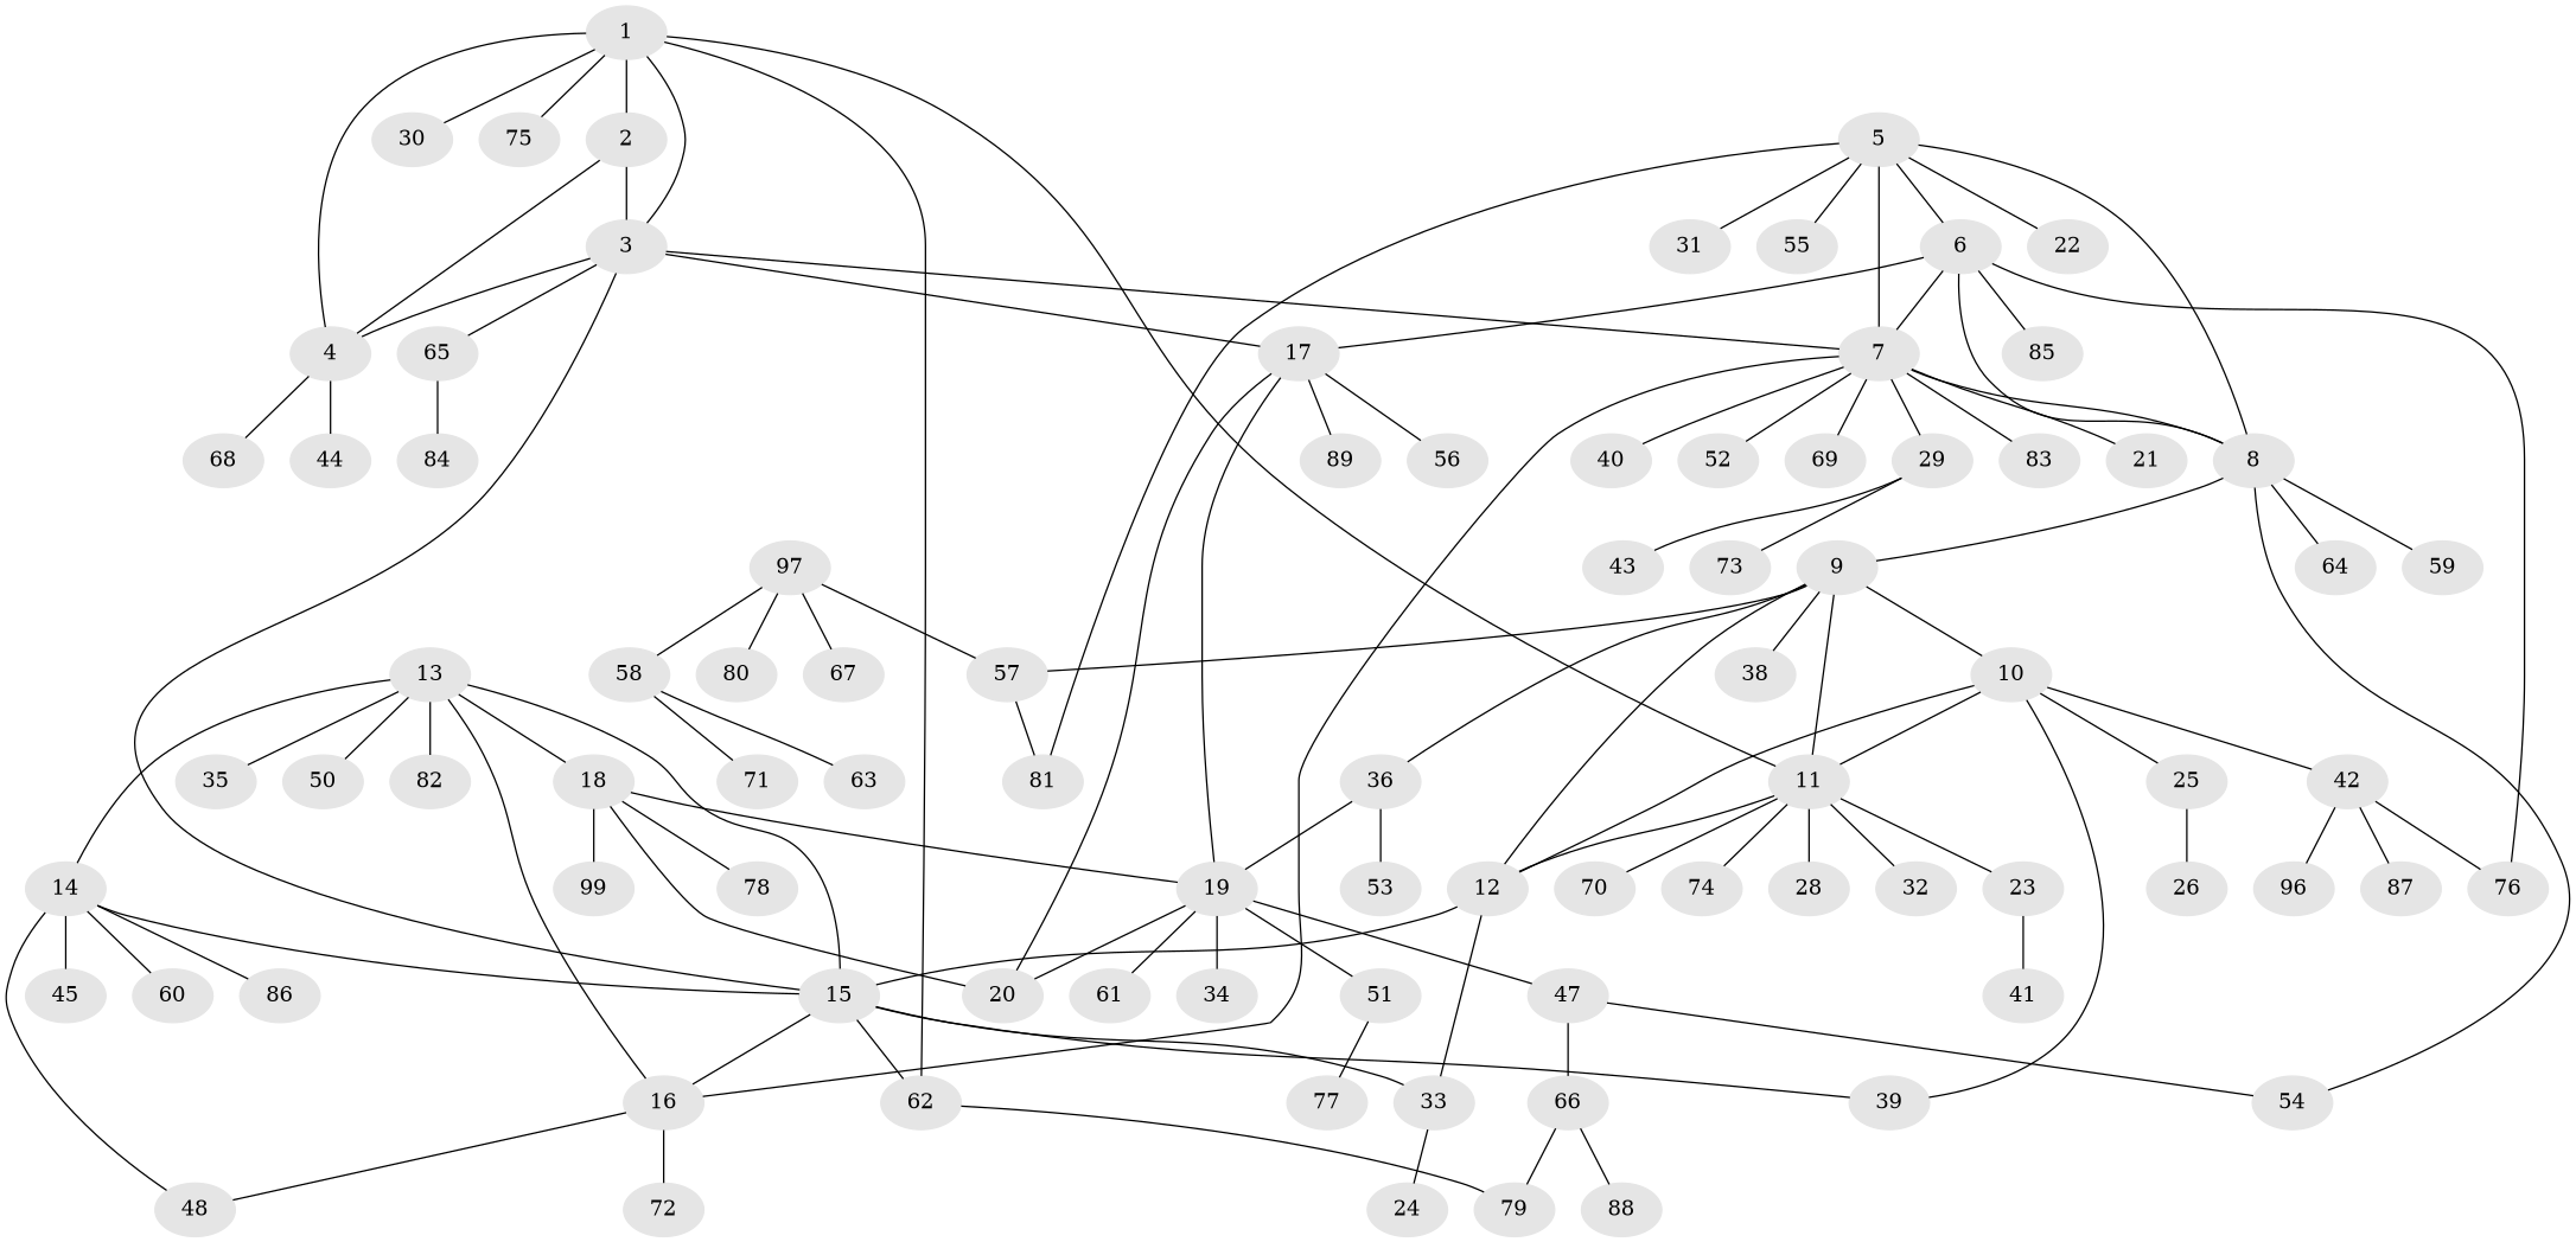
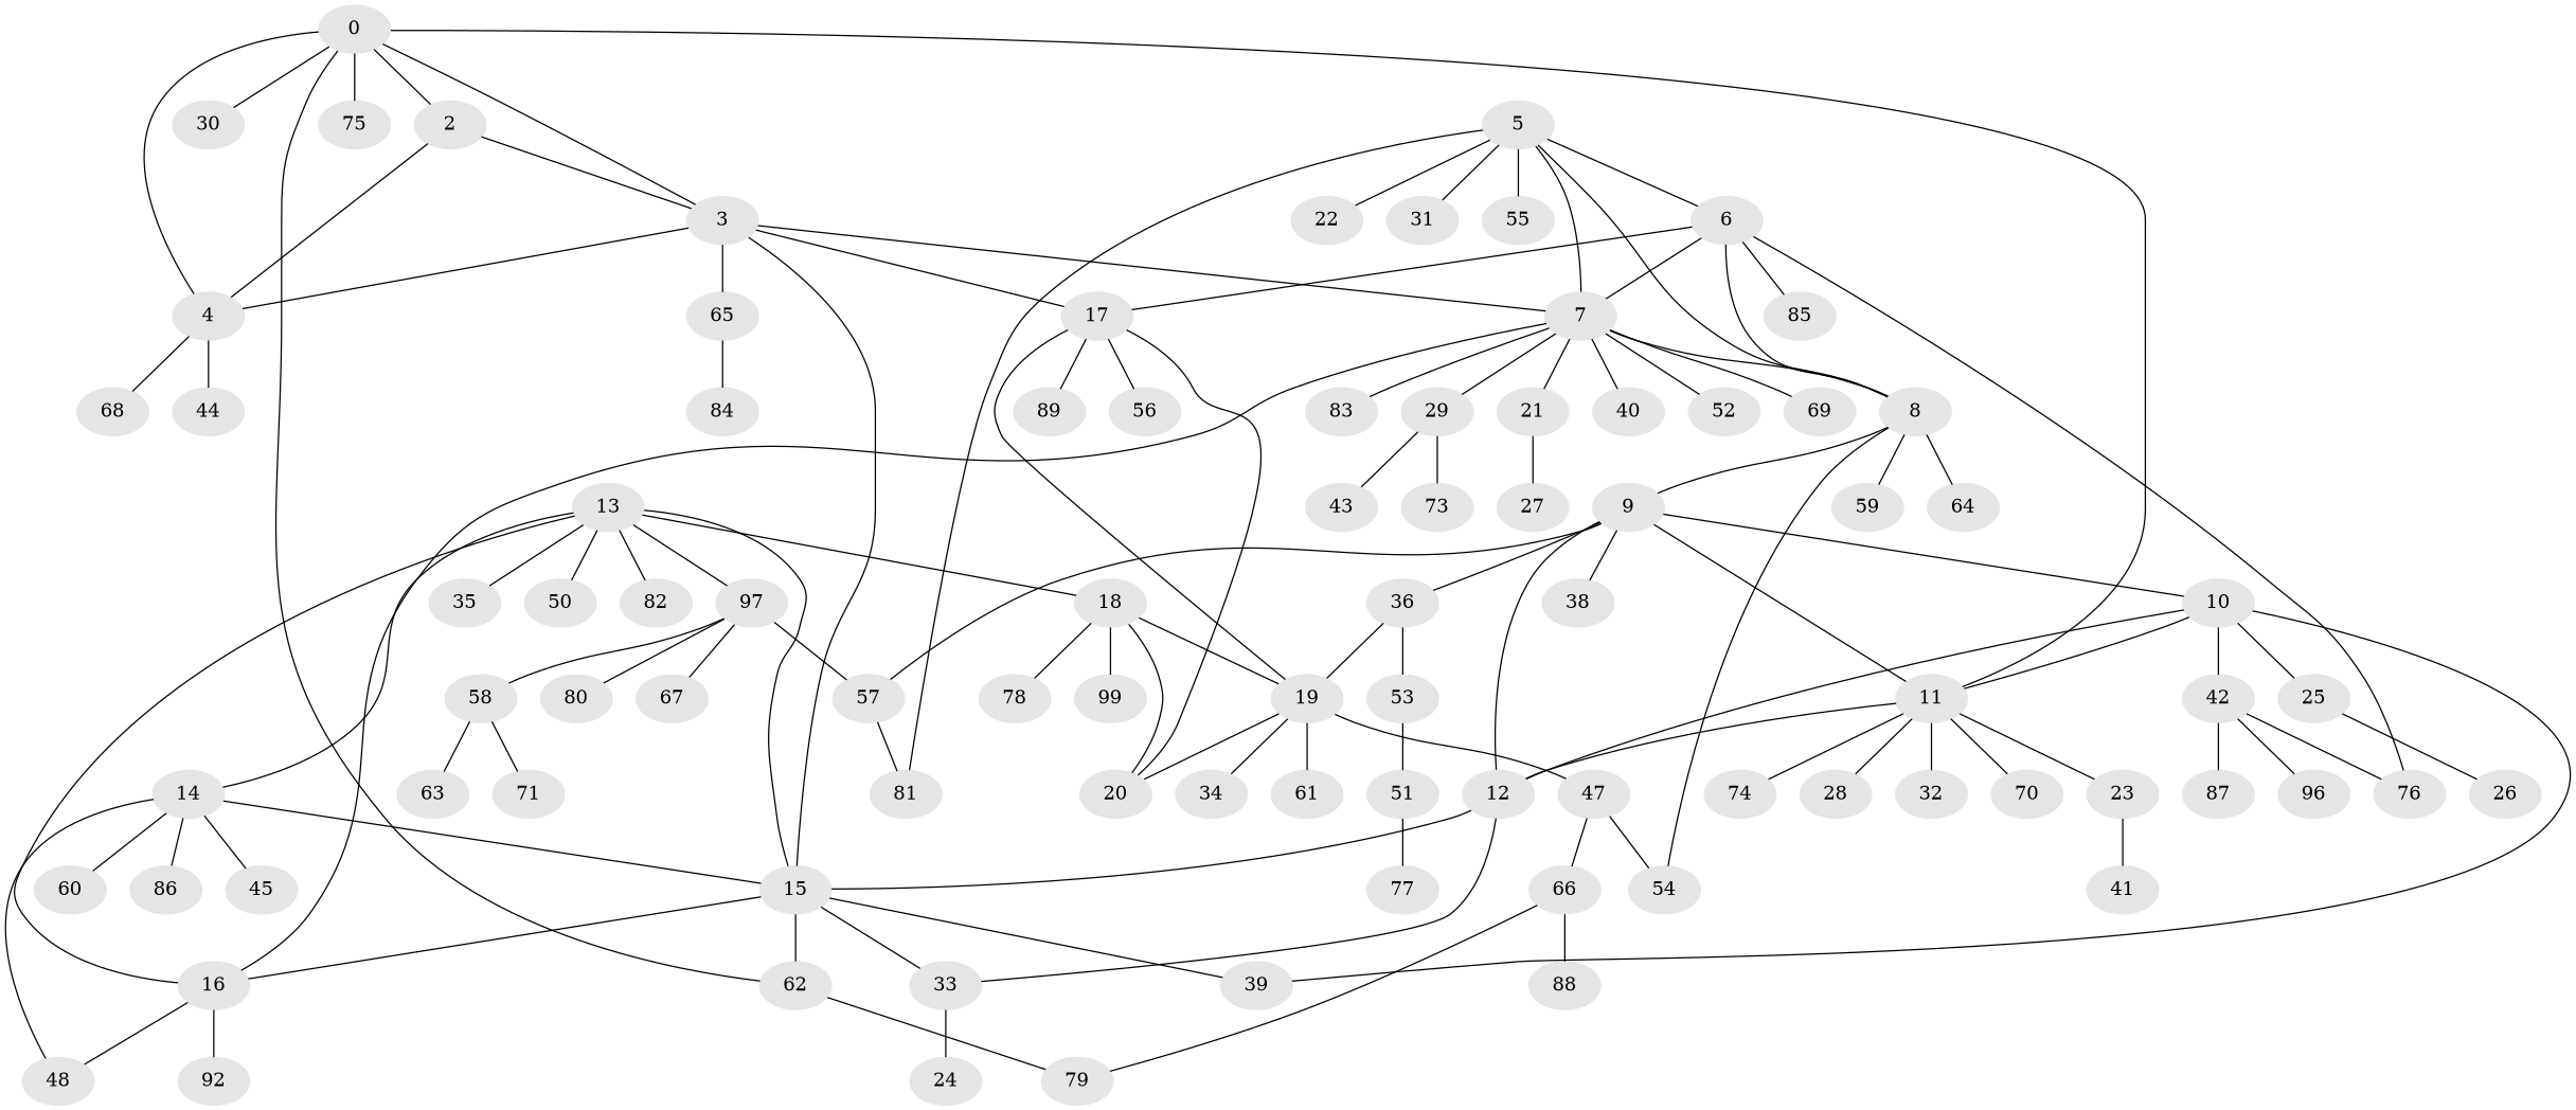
  graph {
    node [color=gray90 style=filled]
-   1
+   1 [label=0]
    2
    3
    4
    11
    30
    62
    75
    7
    15
    17
    65
    44
    68
    12
    23
    28
    32
    70
    74
    79
    21
    8
    16
    29
    40
    52
    69
    83
    39
    33
    19
    20
    56
    89
+   27
    84
    5
    6
    22
    31
    55
    81
    76
    85
    9
    54
    59
    64
    48
-   72
+   72 [label=92]
    43
    73
    10
    36
    38
    57
    25
    42
    34
    47
    51
    61
    53
    26
    n66 [label=96]
    87
    41
    24
    13
    14
    18
    35
    n74 [label=97]
    50
    82
    45
    60
    86
    n80 [label=99]
    78
    58
    67
    80
    66
    77
    88
    63
    71
    1 -- 2
    1 -- 3
    1 -- 4
    1 -- 11
    1 -- 30
    1 -- 62
    1 -- 75
    2 -- 3
    2 -- 4
    3 -- 4
    3 -- 7
    3 -- 15
    3 -- 17
    3 -- 65
    4 -- 44
    4 -- 68
    11 -- 12
    11 -- 23
    11 -- 28
    11 -- 32
    11 -- 70
    11 -- 74
    62 -- 79
    7 -- 21
    7 -- 8
    7 -- 16
    7 -- 29
    7 -- 40
    7 -- 52
    7 -- 69
    7 -- 83
    15 -- 62
    15 -- 16
    15 -- 39
    15 -- 33
    17 -- 19
    17 -- 20
    17 -- 56
    17 -- 89
    65 -- 84
    12 -- 15
    12 -- 33
    23 -- 41
+   21 -- 27
    8 -- 9
    8 -- 54
    8 -- 59
    8 -- 64
    16 -- 48
    16 -- 72
    29 -- 43
    29 -- 73
    33 -- 24
    19 -- 20
    19 -- 34
    19 -- 47
-   19 -- 51
+   53 -- 51
    19 -- 61
    5 -- 7
    5 -- 8
    5 -- 6
    5 -- 22
    5 -- 31
    5 -- 55
    5 -- 81
    6 -- 7
    6 -- 17
    6 -- 8
    6 -- 76
    6 -- 85
    9 -- 11
    9 -- 12
    9 -- 10
    9 -- 36
    9 -- 38
    9 -- 57
    10 -- 11
    10 -- 12
    10 -- 39
    10 -- 25
    10 -- 42
    36 -- 19
    36 -- 53
    57 -- 81
    25 -- 26
    42 -- 76
    42 -- n66
    42 -- 87
    47 -- 54
    47 -- 66
    51 -- 77
    13 -- 15
    13 -- 16
    13 -- 14
    13 -- 18
    13 -- 35
+   13 -- n74
    13 -- 50
    13 -- 82
    14 -- 15
    14 -- 48
    14 -- 45
    14 -- 60
    14 -- 86
    18 -- 19
    18 -- 20
    18 -- n80
    18 -- 78
    n74 -- 57
    n74 -- 58
    n74 -- 67
    n74 -- 80
    58 -- 63
    58 -- 71
    66 -- 79
    66 -- 88
  }
